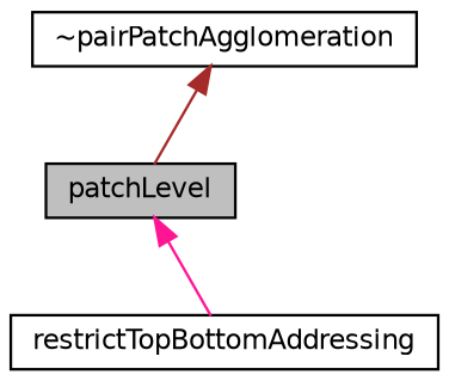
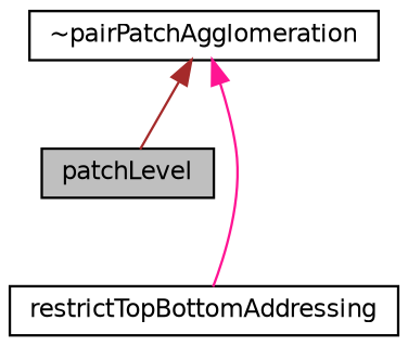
  digraph {
    rankdir=TB
    node [color=black fontname=Helvetica fontsize=10 shape=record]
    edge [dir=back fontname=Helvetica fontsize=10 labelfontname=Helvetica labelfontsize=10 style=solid]
    n1 [fillcolor=grey75 fontcolor=black height=0.2 label=patchLevel style=filled width=0.4]
    n2 [height=0.2 label=restrictTopBottomAddressing width=0.4]
    n3 [height=0.2 label="~pairPatchAgglomeration" width=0.4]
-   n1 -> n2 [color=deeppink]
+   n3 -> n2 [color=deeppink]
    n3 -> n1 [color=brown]
  }
